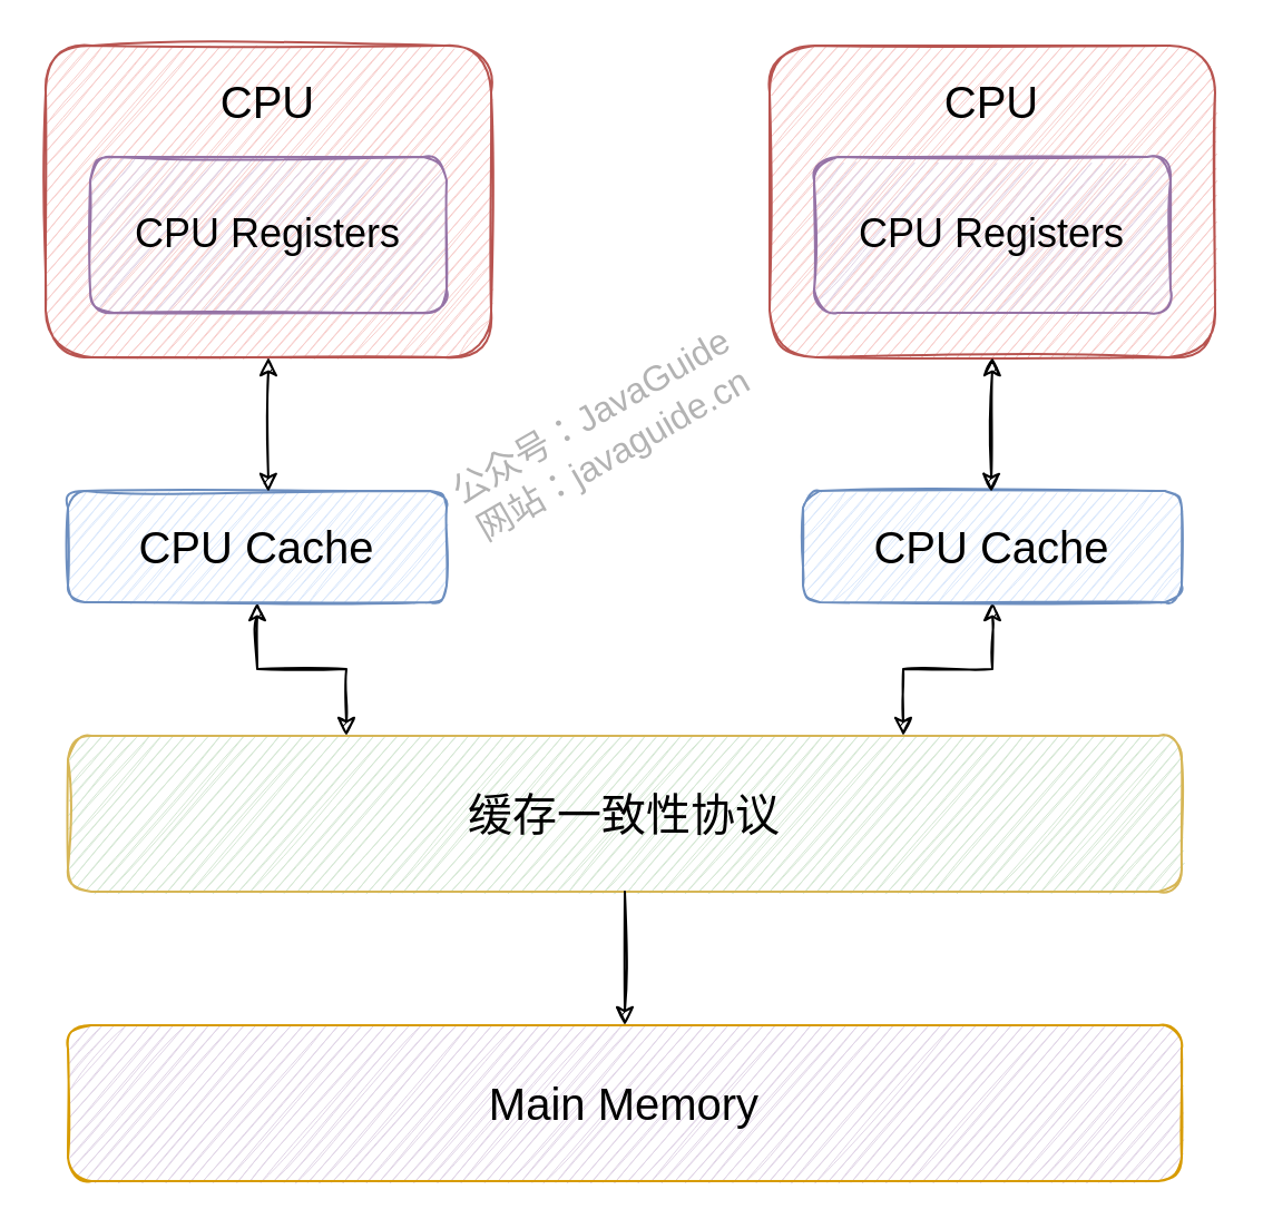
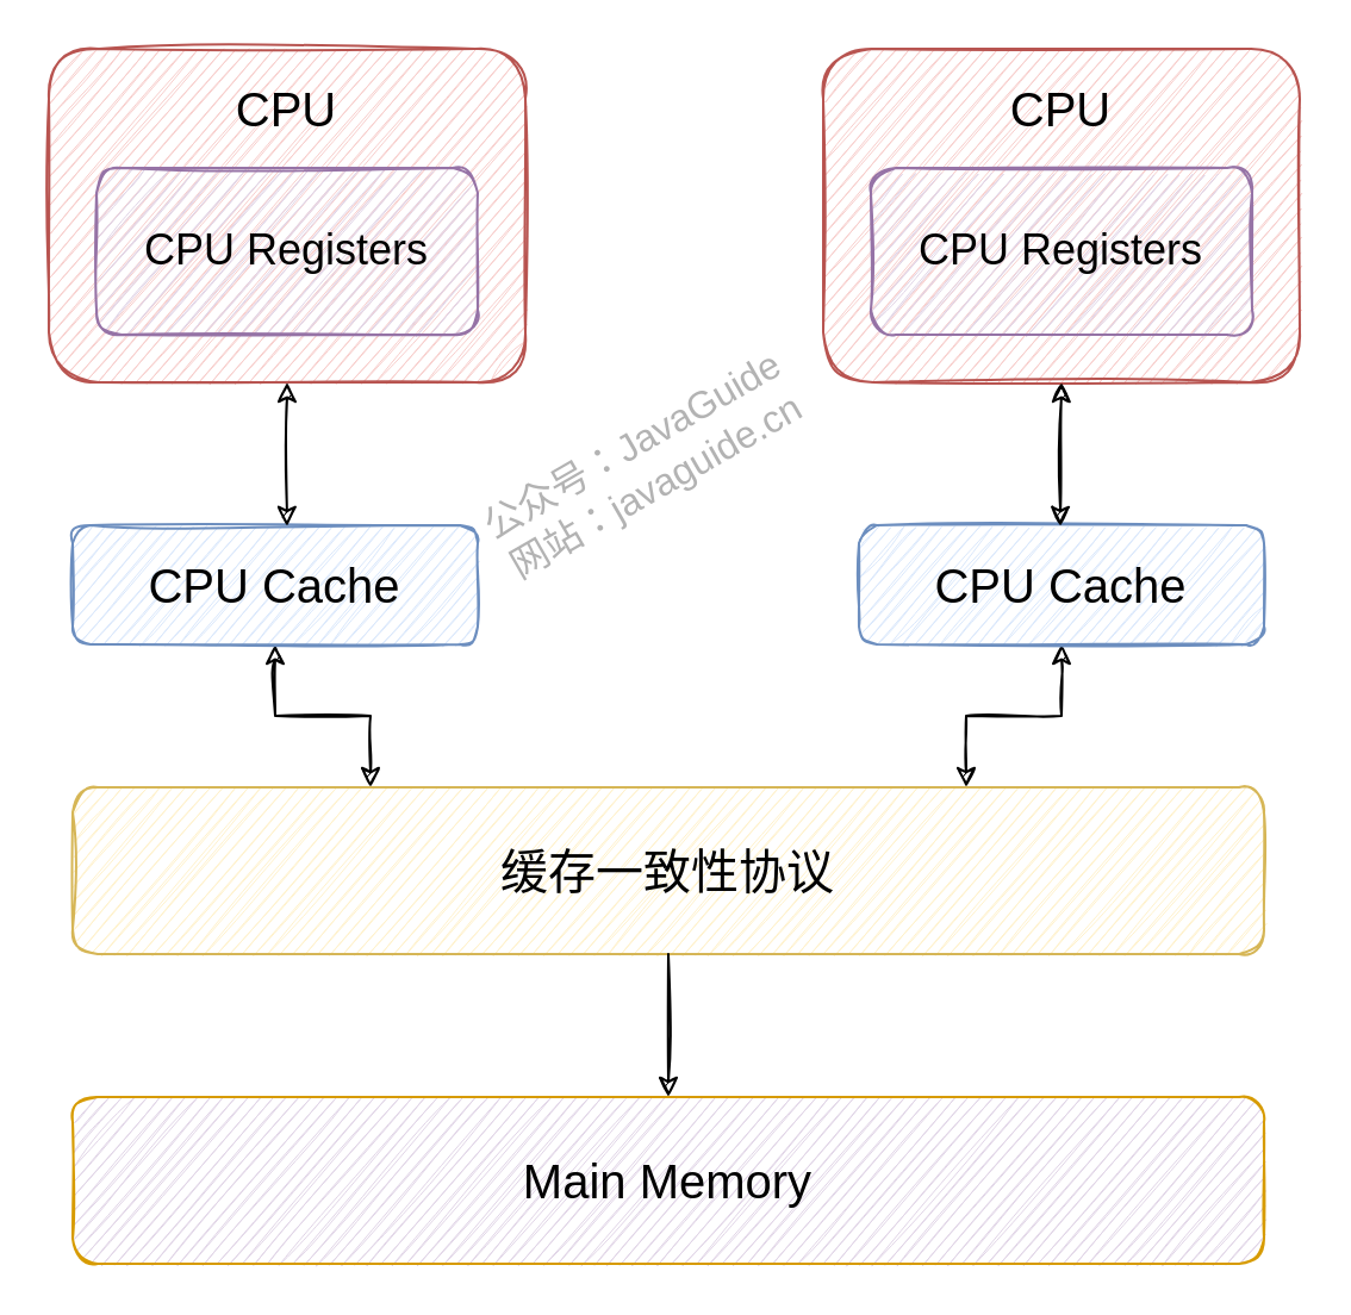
  <mxCell id="0" />
  <mxCell id="1" parent="0" />
  <mxCell id="2" value="" style="rounded=1;whiteSpace=wrap;html=1;fontSize=20;fillColor=#f8cecc;strokeColor=#b85450;sketch=1;shadow=0;" parent="1" vertex="1"><mxGeometry x="20" y="20" width="200" height="140" as="geometry" /></mxCell>
  <mxCell id="3" value="CPU Registers" style="rounded=1;whiteSpace=wrap;html=1;fillColor=#e1d5e7;strokeColor=#9673a6;sketch=1;fontSize=18;shadow=0;" parent="1" vertex="1"><mxGeometry x="40" y="70" width="160" height="70" as="geometry" /></mxCell>
  <mxCell id="4" value="CPU" style="text;html=1;strokeColor=none;fillColor=none;align=center;verticalAlign=middle;whiteSpace=wrap;rounded=0;fontSize=20;sketch=1;shadow=0;" parent="1" vertex="1"><mxGeometry x="70" y="30" width="100" height="30" as="geometry" /></mxCell>
  <mxCell id="5" style="edgeStyle=orthogonalEdgeStyle;rounded=0;orthogonalLoop=1;jettySize=auto;html=1;entryX=0.25;entryY=0;entryDx=0;entryDy=0;startArrow=classic;startFill=1;sketch=1;" parent="1" source="6" target="8" edge="1"><mxGeometry relative="1" as="geometry" /></mxCell>
  <mxCell id="6" value="CPU Cache" style="rounded=1;whiteSpace=wrap;html=1;strokeColor=#6c8ebf;fillColor=#dae8fc;sketch=1;fontSize=20;shadow=0;" parent="1" vertex="1"><mxGeometry x="30" y="220" width="170" height="50" as="geometry" /></mxCell>
  <mxCell id="7" value="" style="endArrow=classic;startArrow=classic;html=1;fontSize=20;exitX=0.529;exitY=0.009;exitDx=0;exitDy=0;exitPerimeter=0;shadow=0;entryX=0.5;entryY=1;entryDx=0;entryDy=0;sketch=1;" parent="1" source="6" target="2" edge="1"><mxGeometry width="50" height="50" relative="1" as="geometry"><mxPoint x="100" y="230" as="sourcePoint" /><mxPoint x="127" y="135" as="targetPoint" /></mxGeometry></mxCell>
- <mxCell id="8" value="缓存一致性协议" style="rounded=1;whiteSpace=wrap;html=1;strokeColor=#d6b656;sketch=1;fontSize=20;shadow=0;fillColor=#d5e8d4;" parent="1" vertex="1"><mxGeometry x="30" y="330" width="500" height="70" as="geometry" /></mxCell>
+ <mxCell id="8" value="缓存一致性协议" style="rounded=1;whiteSpace=wrap;html=1;strokeColor=#d6b656;sketch=1;fontSize=20;shadow=0;fillColor=#fff2cc;" parent="1" vertex="1"><mxGeometry x="30" y="330" width="500" height="70" as="geometry" /></mxCell>
  <mxCell id="9" value="公众号：JavaGuide&lt;br style=&quot;font-size: 16px&quot;&gt;网站：javaguide.cn" style="text;html=1;strokeColor=none;fillColor=none;align=center;verticalAlign=middle;whiteSpace=wrap;rounded=0;labelBackgroundColor=none;fontSize=16;fontColor=#B3B3B3;rotation=-30;sketch=1;shadow=0;" parent="1" vertex="1"><mxGeometry x="180" y="190" width="180" height="10" as="geometry" /></mxCell>
  <mxCell id="10" value="" style="rounded=1;whiteSpace=wrap;html=1;fontSize=20;fillColor=#f8cecc;strokeColor=#b85450;sketch=1;shadow=0;" parent="1" vertex="1"><mxGeometry x="345" y="20" width="200" height="140" as="geometry" /></mxCell>
  <mxCell id="11" value="CPU Registers" style="rounded=1;whiteSpace=wrap;html=1;fillColor=#e1d5e7;strokeColor=#9673a6;sketch=1;fontSize=18;shadow=0;" parent="1" vertex="1"><mxGeometry x="365" y="70" width="160" height="70" as="geometry" /></mxCell>
  <mxCell id="12" value="CPU" style="text;html=1;strokeColor=none;fillColor=none;align=center;verticalAlign=middle;whiteSpace=wrap;rounded=0;fontSize=20;sketch=1;shadow=0;" parent="1" vertex="1"><mxGeometry x="395" y="30" width="100" height="30" as="geometry" /></mxCell>
  <mxCell id="13" style="edgeStyle=orthogonalEdgeStyle;rounded=0;orthogonalLoop=1;jettySize=auto;html=1;entryX=0.75;entryY=0;entryDx=0;entryDy=0;startArrow=classic;startFill=1;sketch=1;" parent="1" source="14" target="8" edge="1"><mxGeometry relative="1" as="geometry" /></mxCell>
  <mxCell id="14" value="CPU Cache" style="rounded=1;whiteSpace=wrap;html=1;strokeColor=#6c8ebf;fillColor=#dae8fc;sketch=1;fontSize=20;shadow=0;" parent="1" vertex="1"><mxGeometry x="360" y="220" width="170" height="50" as="geometry" /></mxCell>
  <mxCell id="15" value="" style="endArrow=classic;startArrow=classic;html=1;fontSize=20;exitX=0.529;exitY=0.009;exitDx=0;exitDy=0;exitPerimeter=0;shadow=0;sketch=1;" parent="1" edge="1"><mxGeometry width="50" height="50" relative="1" as="geometry"><mxPoint x="444.5" y="220.45" as="sourcePoint" /><mxPoint x="445" y="160" as="targetPoint" /></mxGeometry></mxCell>
  <mxCell id="16" value="Main Memory" style="rounded=1;whiteSpace=wrap;html=1;sketch=1;fontSize=20;shadow=0;fillColor=#e1d5e7;strokeColor=#d79b00;" parent="1" vertex="1"><mxGeometry x="30" y="460" width="500" height="70" as="geometry" /></mxCell>
  <mxCell id="17" value="" style="endArrow=none;startArrow=classic;html=1;entryX=0.5;entryY=1;entryDx=0;entryDy=0;exitX=0.5;exitY=0;exitDx=0;exitDy=0;sketch=1;" parent="1" source="16" target="8" edge="1"><mxGeometry width="50" height="50" relative="1" as="geometry"><mxPoint x="270" y="470" as="sourcePoint" /><mxPoint x="320" y="420" as="targetPoint" /></mxGeometry></mxCell>
